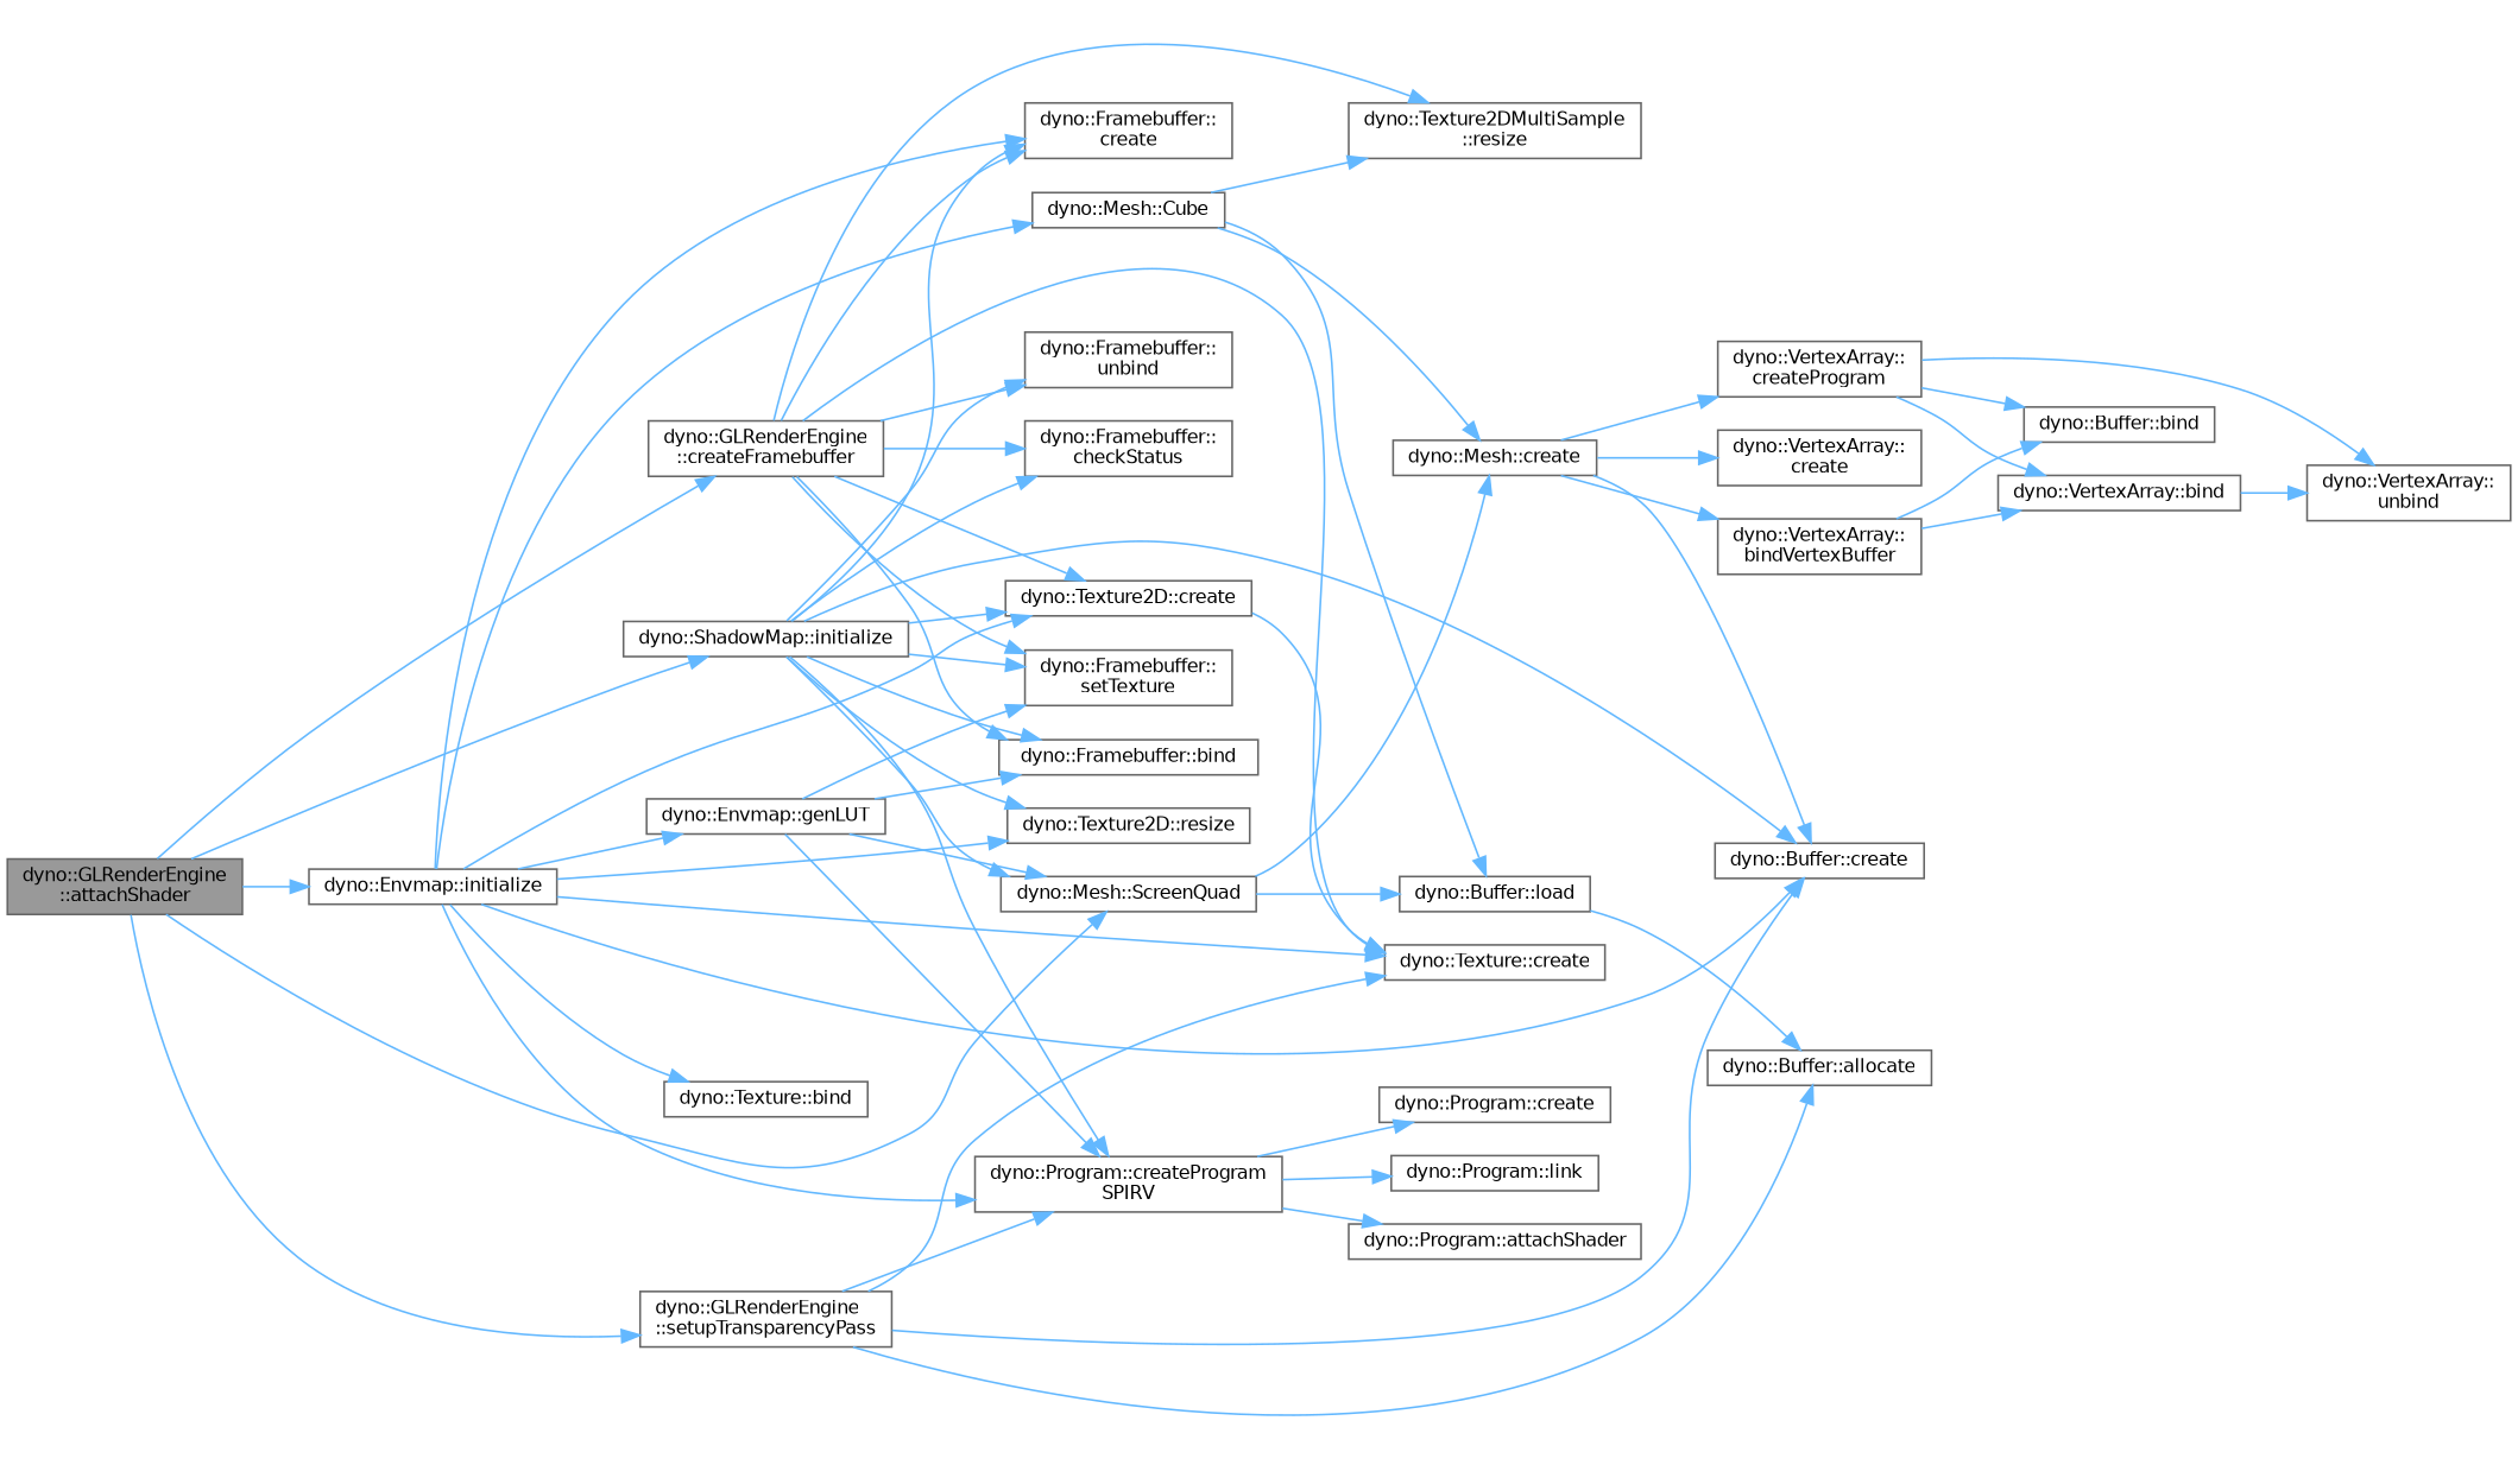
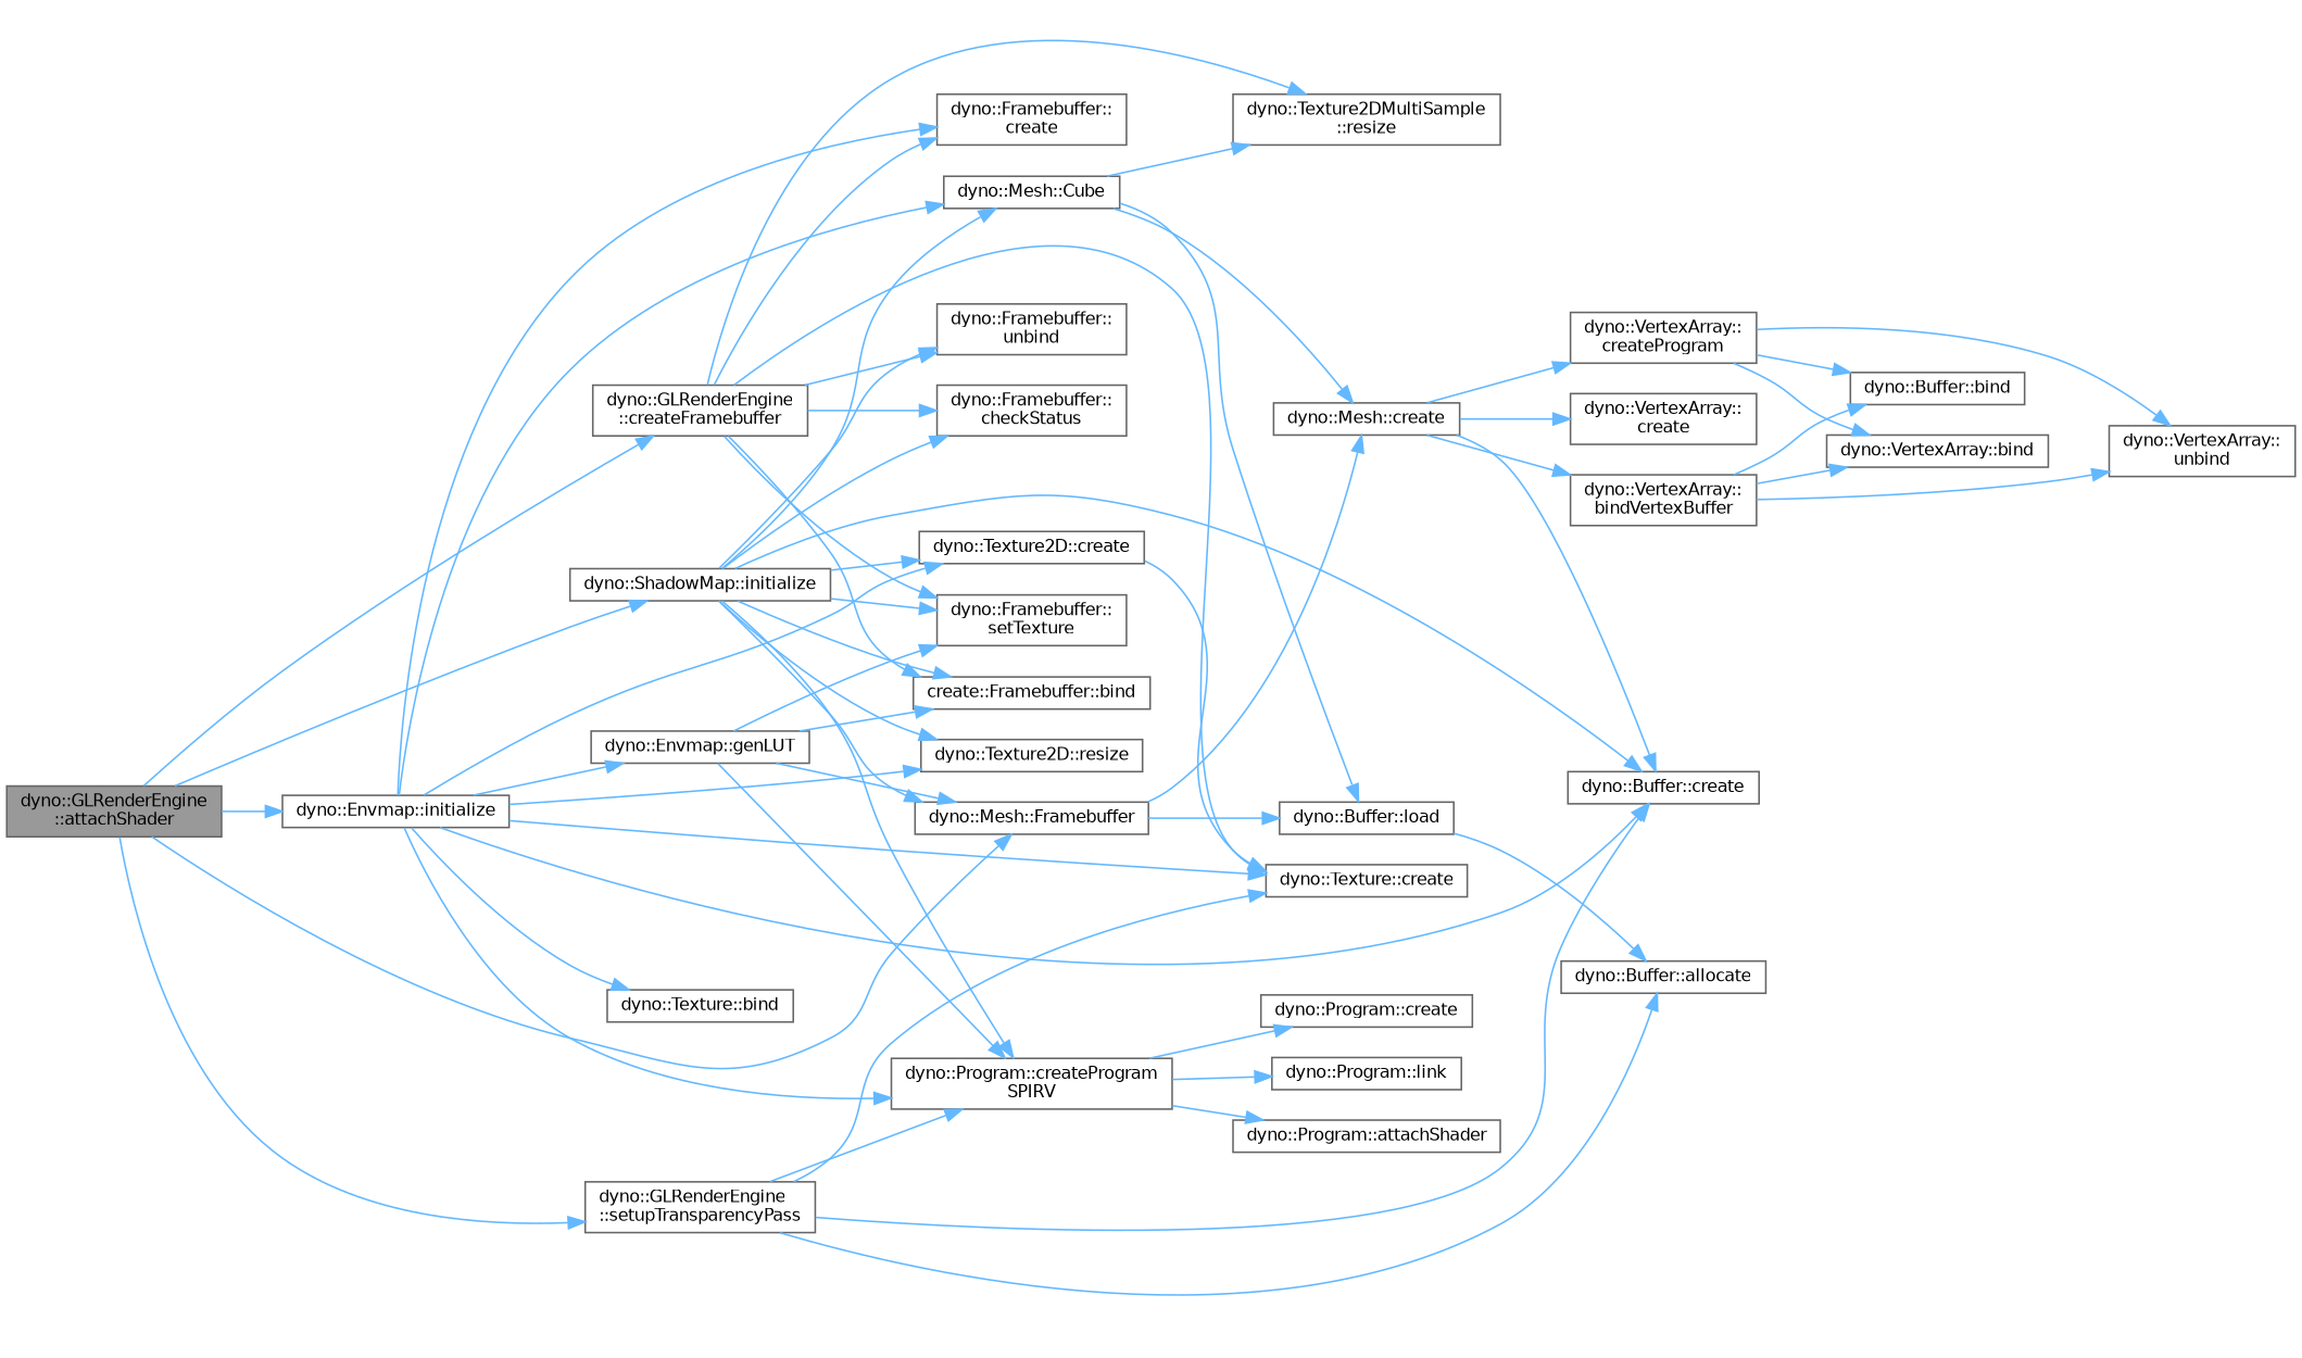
  digraph {
    rankdir=LR
    node [color=grey40 fillcolor=white fontname=Helvetica fontsize=10 shape=box style=filled]
    edge [color=steelblue1 fontname=Helvetica fontsize=10 labelfontname=Helvetica labelfontsize=10 style=solid]
    n1 [color=gray40 fillcolor=grey60 fontcolor=black height=0.2 label="dyno::GLRenderEngine\l::attachShader" width=0.4]
    n2 [height=0.2 label="dyno::GLRenderEngine\l::createFramebuffer" width=0.4]
    n3 [height=0.2 label="dyno::Envmap::initialize" width=0.4]
-   n4 [height=0.2 label="dyno::Mesh::ScreenQuad" width=0.4]
+   n4 [height=0.2 label="dyno::Mesh::Framebuffer" width=0.4]
    n5 [height=0.2 label="dyno::ShadowMap::initialize" width=0.4]
    n6 [height=0.2 label="dyno::GLRenderEngine\l::setupTransparencyPass" width=0.4]
-   n7 [height=0.2 label="dyno::Framebuffer::bind" width=0.4]
+   n7 [height=0.2 label="create::Framebuffer::bind" width=0.4]
    n8 [height=0.2 label="dyno::Framebuffer::\lcheckStatus" width=0.4]
    n9 [height=0.2 label="dyno::Framebuffer::\lcreate" width=0.4]
    n10 [height=0.2 label="dyno::Texture::create" width=0.4]
    n11 [height=0.2 label="dyno::Texture2D::create" width=0.4]
    n12 [height=0.2 label="dyno::Texture2DMultiSample\l::resize" width=0.4]
    n13 [height=0.2 label="dyno::Framebuffer::\lsetTexture" width=0.4]
    n14 [height=0.2 label="dyno::Framebuffer::\lunbind" width=0.4]
    n15 [height=0.2 label="dyno::Texture2D::resize" width=0.4]
    n16 [height=0.2 label="dyno::Texture::bind" width=0.4]
    n17 [height=0.2 label="dyno::Buffer::create" width=0.4]
    n18 [height=0.2 label="dyno::Program::createProgram\lSPIRV" width=0.4]
    n19 [height=0.2 label="dyno::Mesh::Cube" width=0.4]
    n20 [height=0.2 label="dyno::Envmap::genLUT" width=0.4]
    n21 [height=0.2 label="dyno::Mesh::create" width=0.4]
    n22 [height=0.2 label="dyno::Buffer::load" width=0.4]
    n23 [height=0.2 label="dyno::Buffer::allocate" width=0.4]
    n24 [height=0.2 label="dyno::Program::attachShader" width=0.4]
    n25 [height=0.2 label="dyno::Program::create" width=0.4]
    n26 [height=0.2 label="dyno::Program::link" width=0.4]
    n27 [height=0.2 label="dyno::VertexArray::\lcreateProgram" width=0.4]
    n28 [height=0.2 label="dyno::VertexArray::\lbindVertexBuffer" width=0.4]
    n29 [height=0.2 label="dyno::VertexArray::\lcreate" width=0.4]
    n30 [height=0.2 label="dyno::Buffer::bind" width=0.4]
    n31 [height=0.2 label="dyno::VertexArray::bind" width=0.4]
    n32 [height=0.2 label="dyno::VertexArray::\lunbind" width=0.4]
    n1 -> n2
    n1 -> n3
    n1 -> n4
    n1 -> n5
    n1 -> n6
    n2 -> n7
    n2 -> n8
    n2 -> n9
    n2 -> n10
-   n2 -> n11
    n2 -> n12
    n2 -> n13
    n2 -> n14
    n3 -> n9
    n3 -> n10
    n3 -> n11
    n3 -> n15
    n3 -> n16
    n3 -> n17
    n3 -> n18
    n3 -> n19
    n3 -> n20
    n4 -> n21
    n4 -> n22
    n5 -> n4
    n5 -> n7
    n5 -> n8
-   n5 -> n9
+   n5 -> n19
    n5 -> n11
    n5 -> n13
    n5 -> n14
    n5 -> n15
    n5 -> n17
    n5 -> n18
    n6 -> n10
    n6 -> n17
    n6 -> n18
    n6 -> n23
    n11 -> n10
    n18 -> n24
    n18 -> n25
    n18 -> n26
    n19 -> n12
    n19 -> n21
    n19 -> n22
    n20 -> n4
    n20 -> n7
    n20 -> n13
    n20 -> n18
    n21 -> n17
    n21 -> n27
    n21 -> n28
    n21 -> n29
    n22 -> n23
    n27 -> n30
    n27 -> n31
    n27 -> n32
    n28 -> n30
    n28 -> n31
-   n31 -> n32
+   n28 -> n32
  }
